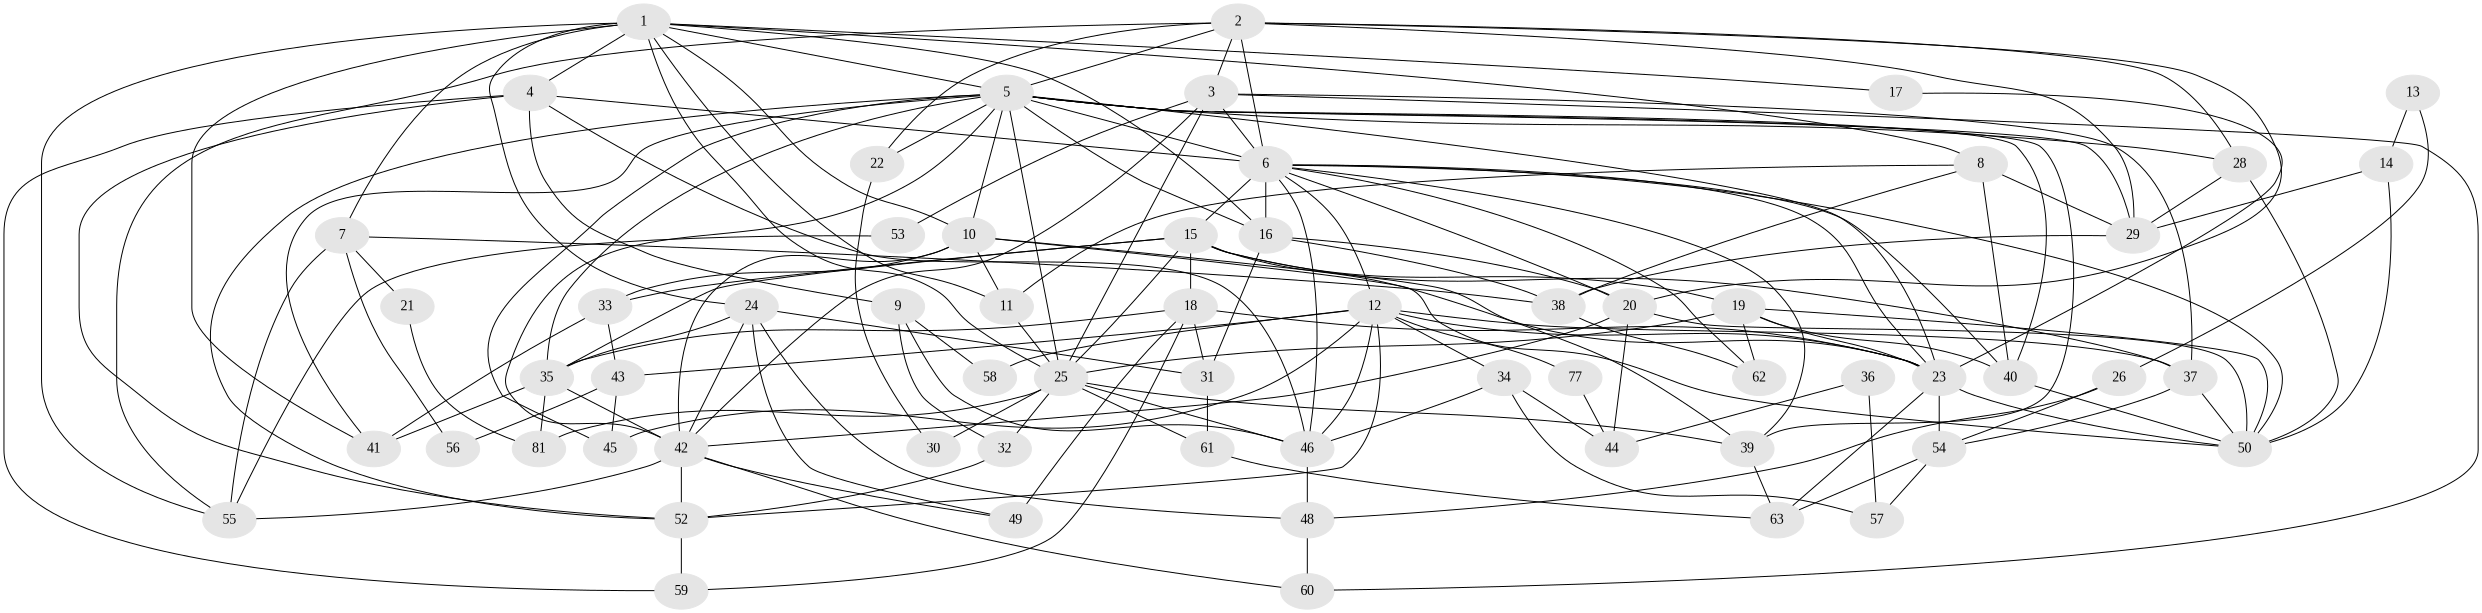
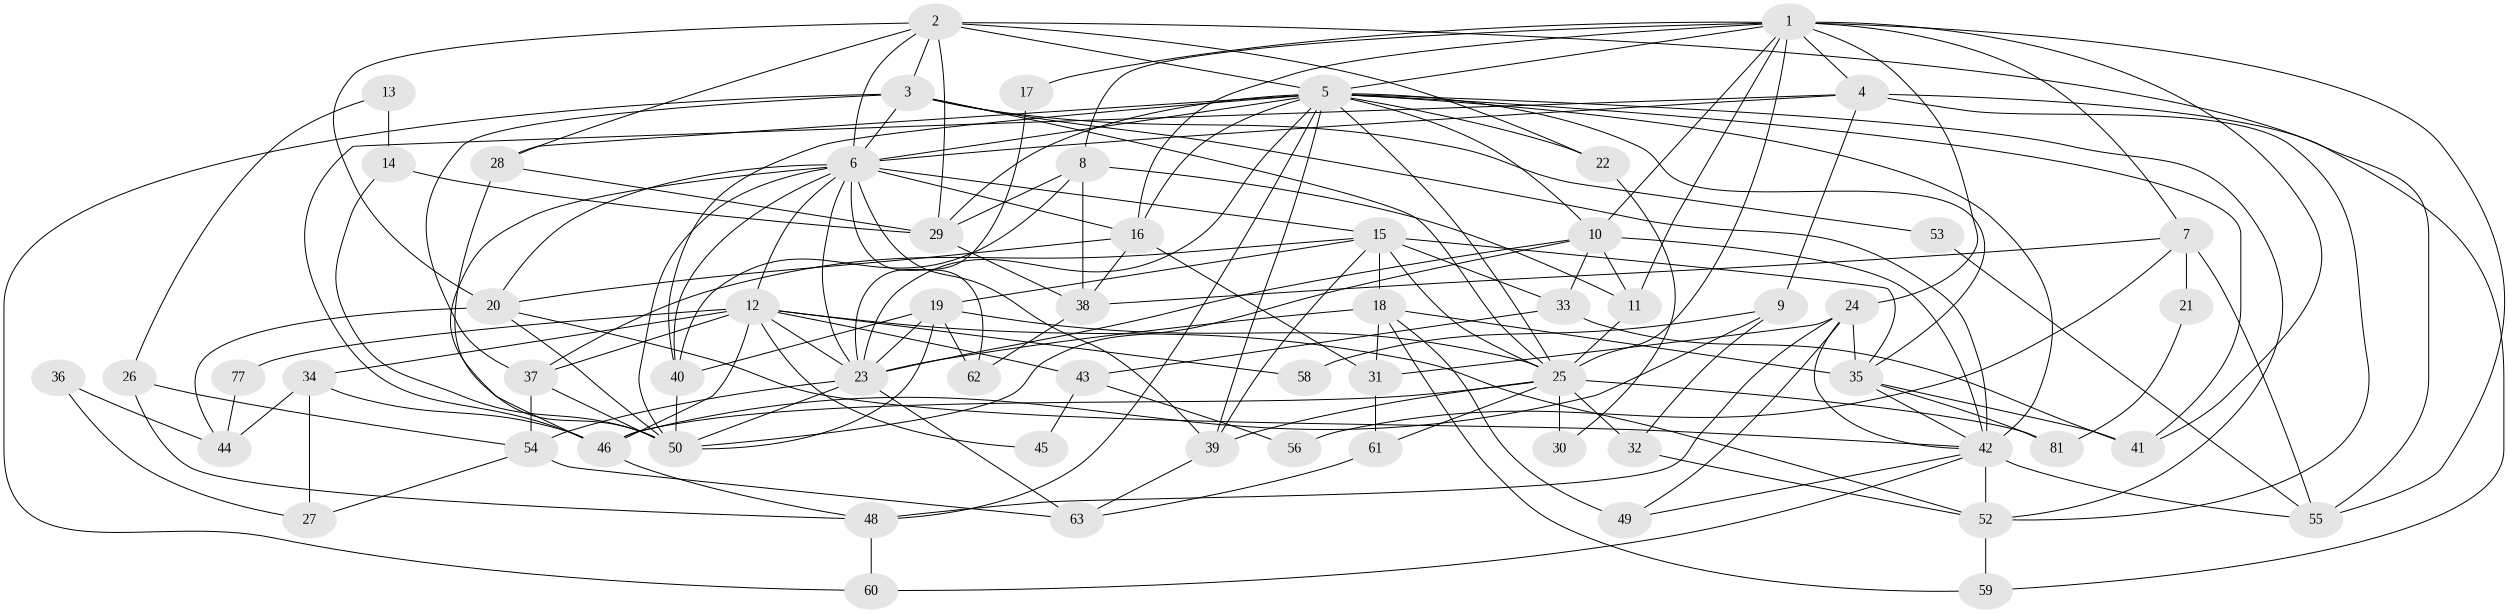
  graph {
    fontname="Liberation Serif"
    node [color=gray90 fontname="Liberation Serif" style=filled]
    edge [fontname="Liberation Serif" weight=1.0]
    1
    4
    5
    7
    8
    10
    11
    16
    17
    24
    25
    41
    55
    6
    9
    46
    52
    59
    22
    28
    29
    42
    23
    35
    39
    40
    48
    21
    38
    56
    50
    33
    20
    31
    49
    32
    n37 [label=81]
    30
    61
    2
    3
    37
    53
    60
    12
    15
    62
    44
    54
    58
    63
    n52 [label=77]
    34
    43
    45
    18
    19
-   57
+   57 [label=27]
    13
    14
    26
    36
    1 -- 4 [weight=2.0]
    1 -- 5
    1 -- 7
    1 -- 8 [weight=2.0]
    1 -- 10
    1 -- 11
    1 -- 16
    1 -- 17
    1 -- 24
    1 -- 25
    1 -- 41
    1 -- 55
    4 -- 6 [weight=2.0]
    4 -- 9 [weight=2.0]
    4 -- 46
    4 -- 52
    4 -- 59
    5 -- 10 [weight=2.0]
    5 -- 16
    5 -- 25
    5 -- 41
    5 -- 6
    5 -- 52
    5 -- 22
    5 -- 28
    5 -- 29
    5 -- 42 [weight=2.0]
    5 -- 23
    5 -- 35
    5 -- 39
    5 -- 40 [weight=2.0]
-   5 -- 45
+   5 -- 48
    7 -- 55
    7 -- 21
    7 -- 38
    7 -- 56
    8 -- 11
    8 -- 29
    8 -- 40 [weight=2.0]
    8 -- 38
    10 -- 11
    10 -- 42 [weight=3.0]
    10 -- 23
    10 -- 50
    10 -- 33
    11 -- 25
    16 -- 38
    16 -- 20
    16 -- 31
    17 -- 23
    24 -- 42
    24 -- 35
    24 -- 48
    24 -- 31
    24 -- 49
    25 -- 46
    25 -- 39
    25 -- 32
    25 -- n37
    25 -- 30 [weight=2.0]
    25 -- 61
    6 -- 16 [weight=3.0]
    6 -- 46
    6 -- 23
    6 -- 39
    6 -- 40
    6 -- 50
    6 -- 20
    6 -- 12 [weight=2.0]
    6 -- 15
    6 -- 62
    9 -- 46
    9 -- 32
    9 -- 58
    46 -- 48
    52 -- 59
    22 -- 30
    28 -- 29
    28 -- 50
    29 -- 38
    42 -- 55
    42 -- 52
    42 -- 49
    42 -- 60
    23 -- 50
    23 -- 54
    23 -- 63
    35 -- 41
    35 -- 42
    35 -- n37
    39 -- 63
    40 -- 50
    48 -- 60
    21 -- n37
    38 -- 62
    33 -- 41
    33 -- 43
    20 -- 42
    20 -- 50
    20 -- 44
    31 -- 61
    32 -- 52
    61 -- 63
    2 -- 5 [weight=2.0]
    2 -- 55
    2 -- 6 [weight=3.0]
    2 -- 22 [weight=2.0]
    2 -- 28
    2 -- 29
    2 -- 20
    2 -- 3
    3 -- 25
    3 -- 6
    3 -- 42
    3 -- 37
    3 -- 53
    3 -- 60
    37 -- 50
    37 -- 54
    53 -- 55
    12 -- 46
    12 -- 52
    12 -- 23 [weight=2.0]
    12 -- 37
    12 -- 58
    12 -- n52
    12 -- 34
    12 -- 43
    12 -- 45
    15 -- 25
    15 -- 35 [weight=2.0]
    15 -- 39
    15 -- 33
    15 -- 37
    15 -- 18 [weight=2.0]
    15 -- 19
    54 -- 63
    54 -- 57
    n52 -- 44
    34 -- 46
    34 -- 44
    34 -- 57
    43 -- 56
    43 -- 45
    18 -- 59
    18 -- 23
    18 -- 35
    18 -- 31
    18 -- 49 [weight=2.0]
    19 -- 25
    19 -- 23
    19 -- 40
    19 -- 50
    19 -- 62
    13 -- 14
    13 -- 26
    14 -- 29
    14 -- 50
    26 -- 48
    26 -- 54
    36 -- 44
    36 -- 57
  }
